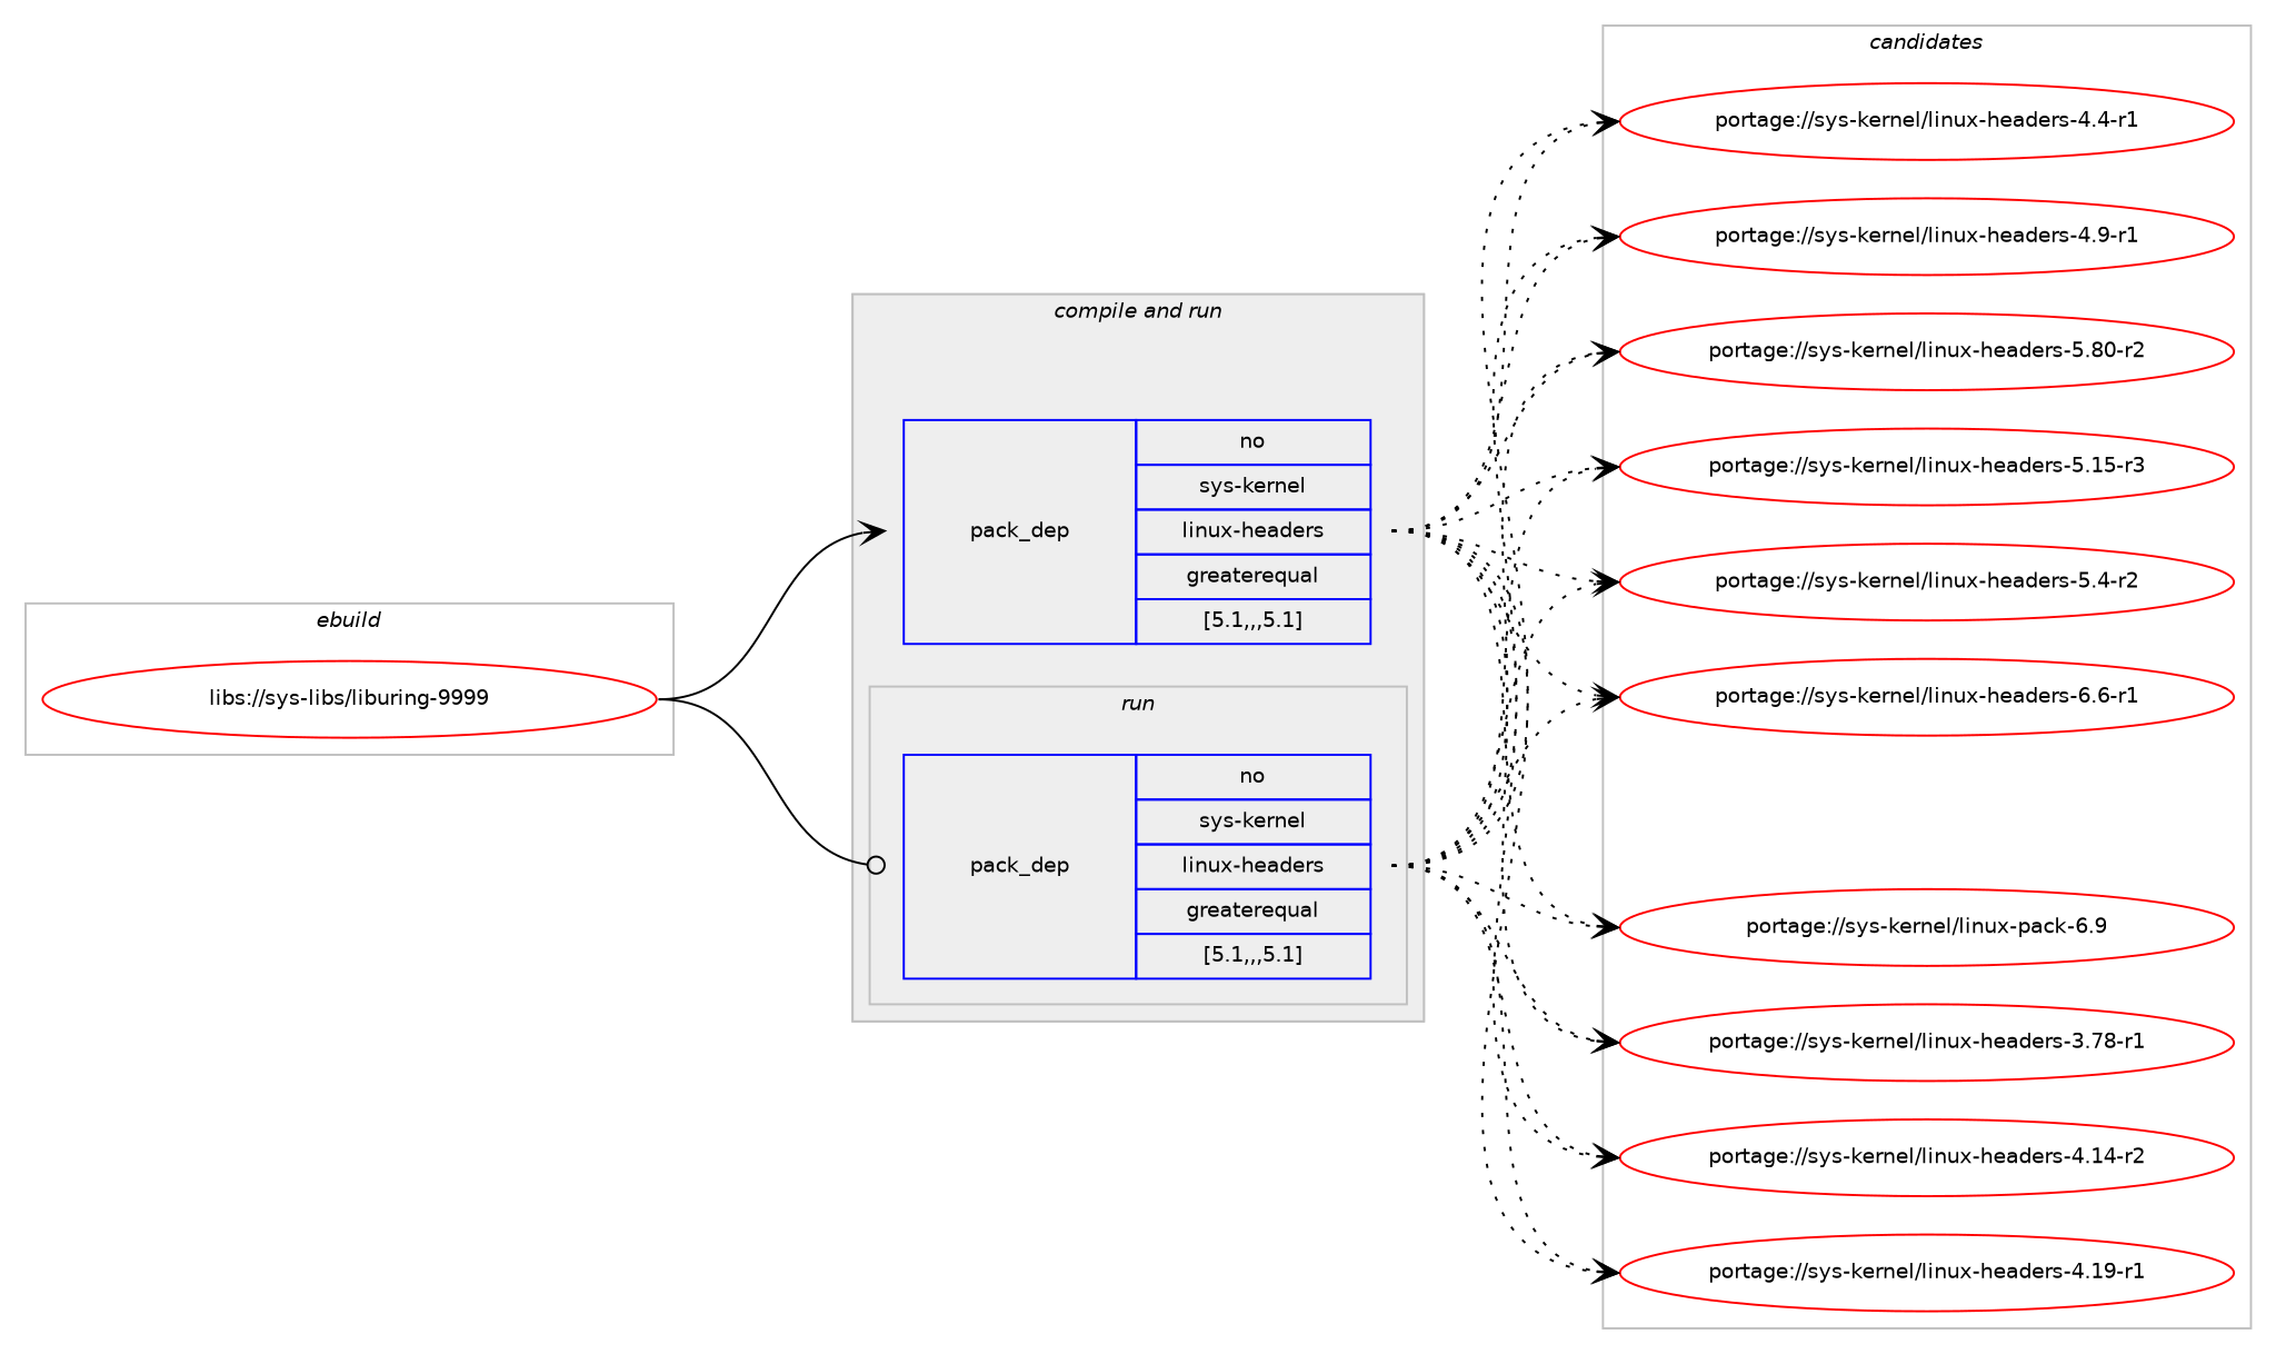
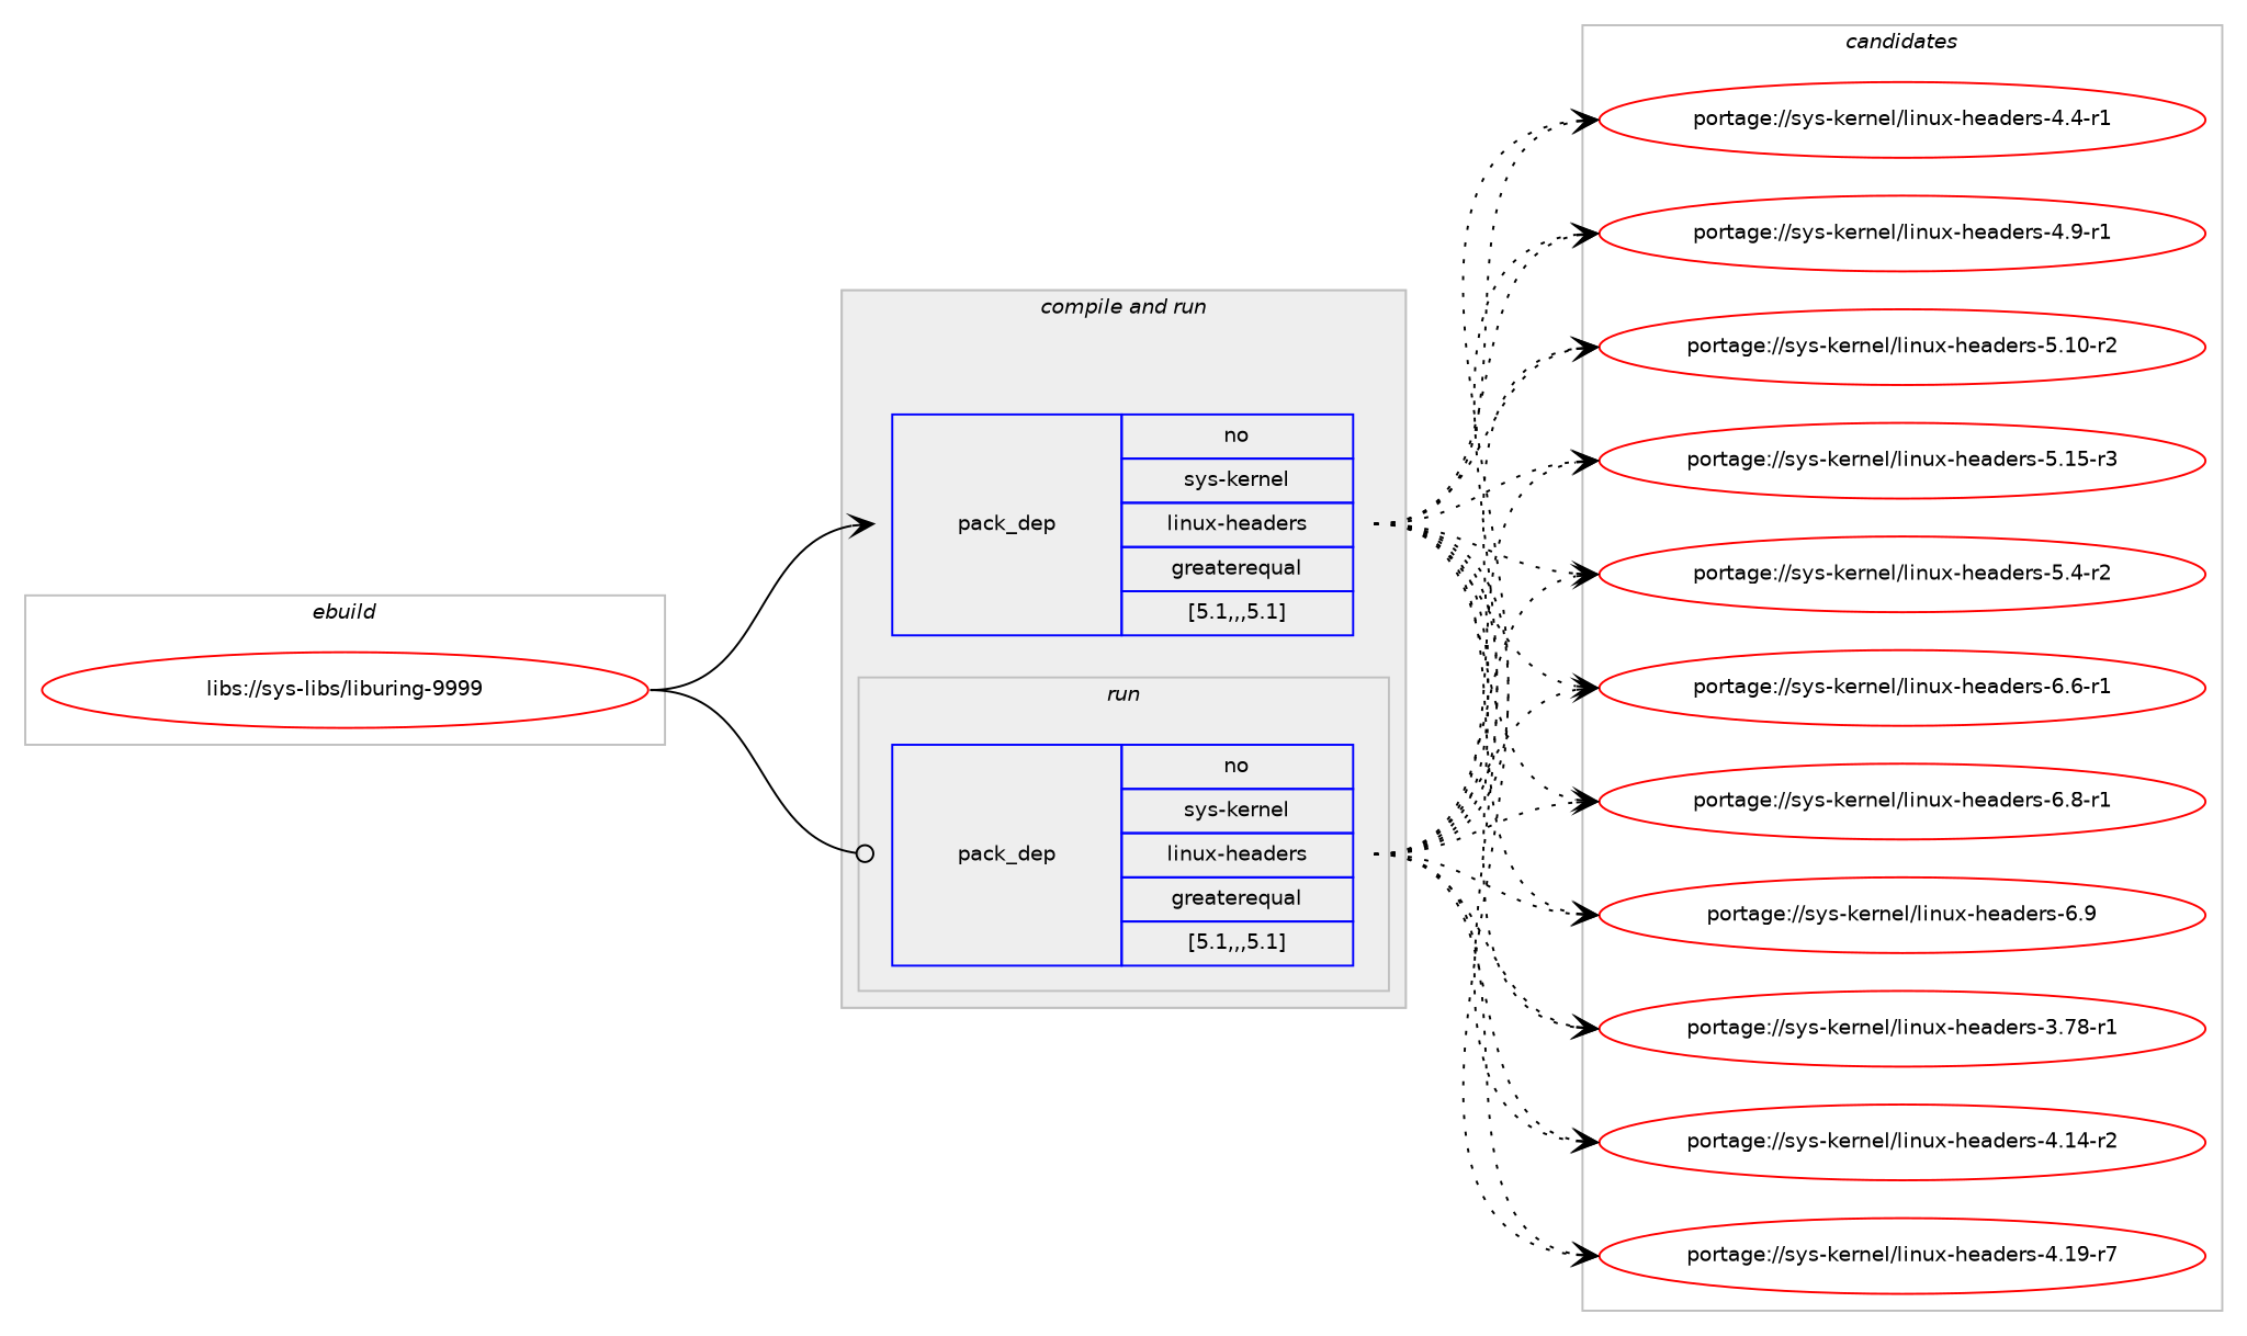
  digraph {
    compound=true
    concentrate=true
    fontname=Helvetica
    fontsize=10
    newrank=true
    rankdir=LR
    ranksep=1.5
    node [color=red fontname=Helvetica fontsize=10]
    edge [arrowhead=vee headport=w style=dotted tailport=e weight=100]
    n1 [label="libs://sys-libs/liburing-9999" width=4]
    n2 [color=blue label=<<TABLE BORDER="0" CELLBORDER="1" CELLSPACING="0" CELLPADDING="4" WIDTH="220"><TR><TD ROWSPAN="6" CELLPADDING="30">pack_dep</TD></TR><TR><TD WIDTH="110">no</TD></TR><TR><TD>sys-kernel</TD></TR><TR><TD>linux-headers</TD></TR><TR><TD>greaterequal</TD></TR><TR><TD>[5.1,,,5.1]</TD></TR></TABLE>> shape=none]
    n3 [color=blue label=<<TABLE BORDER="0" CELLBORDER="1" CELLSPACING="0" CELLPADDING="4" WIDTH="220"><TR><TD ROWSPAN="6" CELLPADDING="30">pack_dep</TD></TR><TR><TD WIDTH="110">no</TD></TR><TR><TD>sys-kernel</TD></TR><TR><TD>linux-headers</TD></TR><TR><TD>greaterequal</TD></TR><TR><TD>[5.1,,,5.1]</TD></TR></TABLE>> shape=none]
    n4 [label="portage://sys-kernel/linux-headers-3.78-r1" width=4]
    n5 [label="portage://sys-kernel/linux-headers-4.14-r2" width=4]
-   n6 [label="portage://sys-kernel/linux-headers-4.19-r1" width=4]
+   n6 [label="portage://sys-kernel/linux-headers-4.19-r7" width=4]
    n7 [label="portage://sys-kernel/linux-headers-4.4-r1" width=4]
    n8 [label="portage://sys-kernel/linux-headers-4.9-r1" width=4]
-   n9 [label="portage://sys-kernel/linux-headers-5.80-r2" width=4]
+   n9 [label="portage://sys-kernel/linux-headers-5.10-r2" width=4]
    n10 [label="portage://sys-kernel/linux-headers-5.15-r3" width=4]
    n11 [label="portage://sys-kernel/linux-headers-5.4-r2" width=4]
    n12 [label="portage://sys-kernel/linux-headers-6.6-r1" width=4]
-   n14 [label="portage://sys-kernel/linux-pack-6.9" width=4]
+   n13 [label="portage://sys-kernel/linux-headers-6.8-r1" width=4]
+   n14 [label="portage://sys-kernel/linux-headers-6.9" width=4]
    subgraph cluster_1 {
      color=gray
      label=<<i>ebuild</i>>
      rank=same
      n1
    }
    subgraph cluster_2 {
      color=gray
      label=<<i>dependencies</i>>
      subgraph cluster_3 {
        color=gray
        fillcolor="#eeeeee"
        label=<<i>compile</i>>
        style=filled
        subgraph sub_4 {
          color=gray
          fillcolor="#eeeeee"
          label=<<i>compile</i>>
          style=filled
          n2
        }
      }
      subgraph cluster_5 {
        color=gray
        fillcolor="#eeeeee"
        label=<<i>compile and run</i>>
        style=filled
      }
      subgraph cluster_6 {
        color=gray
        fillcolor="#eeeeee"
        label=<<i>run</i>>
        style=filled
        subgraph sub_7 {
          color=gray
          fillcolor="#eeeeee"
          label=<<i>run</i>>
          style=filled
          n3
        }
      }
    }
    subgraph cluster_8 {
      color=gray
      label=<<i>candidates</i>>
      rank=same
      subgraph sub_9 {
        color=black
        label=<<i>candidates</i>>
        nodesep=1
        rank=same
        n4
        n5
        n6
        n7
        n8
        n9
        n10
        n11
        n12
+       n13
        n14
      }
      subgraph sub_10 {
        color=black
        label=<<i>candidates</i>>
        nodesep=1
        rank=same
        n4
        n5
        n6
        n7
        n8
        n9
        n10
        n11
        n12
+       n13
        n14
      }
    }
    n1 -> n2 [style=solid weight=20]
    n1 -> n3 [arrowhead=odot style=solid weight=20]
    n2 -> n4
    n2 -> n5
    n2 -> n6
    n2 -> n7
    n2 -> n8
    n2 -> n9
    n2 -> n10
    n2 -> n11
    n2 -> n12
+   n2 -> n13
    n2 -> n14
    n3 -> n4
    n3 -> n5
    n3 -> n6
    n3 -> n7
    n3 -> n8
    n3 -> n9
    n3 -> n10
    n3 -> n11
    n3 -> n12
+   n3 -> n13
    n3 -> n14
  }
